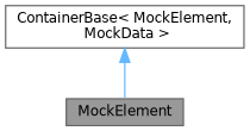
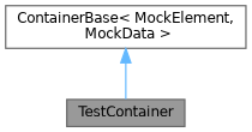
  digraph {
    node [color=gray40 fontname=Helvetica fontsize=10 shape=box style=filled]
-   n1 [fillcolor=grey60 fontcolor=black height=0.2 label=MockElement width=0.4]
+   n1 [fillcolor=grey60 fontcolor=black height=0.2 label=TestContainer width=0.4]
    n2 [fillcolor=white height=0.2 label="ContainerBase\< MockElement,\l MockData \>" width=0.4]
    n2 -> n1 [color=steelblue1 dir=back fontname=Helvetica fontsize=10 labelfontname=Helvetica labelfontsize=10 style=solid]
  }
